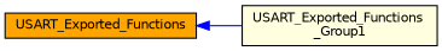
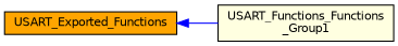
  digraph {
    rankdir=LR
    node [color=black fontname=Helvetica fontsize=10 shape=record style=filled]
-   n1 [fillcolor=lightyellow fontcolor=black height=0.2 label="USART_Exported_Functions\l_Group1" width=0.4]
+   n1 [fillcolor=lightyellow fontcolor=black height=0.2 label="USART_Functions_Functions\l_Group1" width=0.4]
    n2 [fillcolor=orange height=0.2 label=USART_Exported_Functions width=0.4]
    n2 -> n1 [dir=back fontname=Helvetica fontsize=10 labelfontname=Helvetica labelfontsize=10 shape=plaintext style=solid color=blue]
  }
